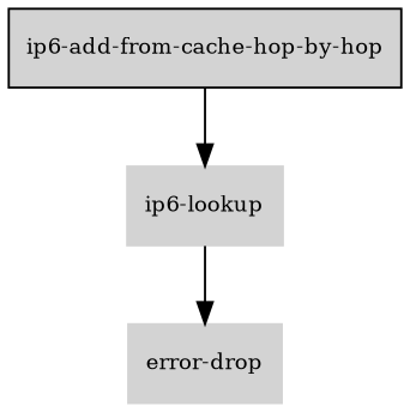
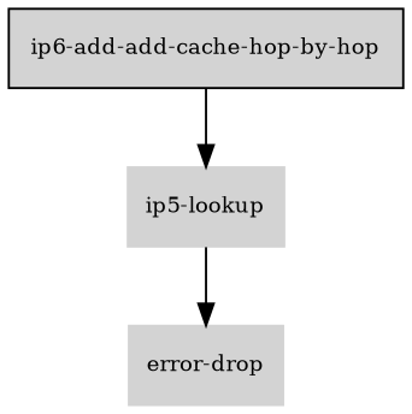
  digraph {
    rankdir=TB
    node [color=lightgray fillcolor=lightgray fontcolor=black fontsize=10 shape=box style=filled]
    edge [fontsize=8]
-   "ip6-add-from-cache-hop-by-hop" [color=black]
-   "ip6-lookup"
+   "ip6-add-from-cache-hop-by-hop" [color=black label="ip6-add-add-cache-hop-by-hop"]
+   "ip6-lookup" [label="ip5-lookup"]
    "error-drop"
    "ip6-add-from-cache-hop-by-hop" -> "ip6-lookup"
    "ip6-lookup" -> "error-drop"
  }
